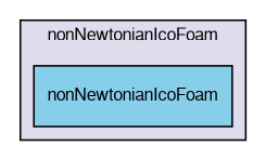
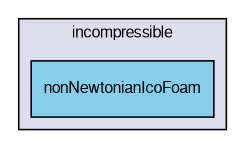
  digraph {
    compound=true
    rankdir=LR
    n1 [fillcolor=skyblue fontname=FreeSans fontsize=10 label=nonNewtonianIcoFoam pencolor=black shape=box style=filled]
    subgraph cluster_1 {
      bgcolor="#ddddee"
      fontname=FreeSans
      fontsize=10
-     label=nonNewtonianIcoFoam
+     label=incompressible
      pencolor=black
      n1
    }
  }
